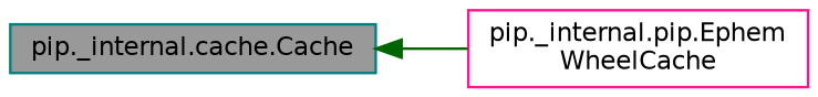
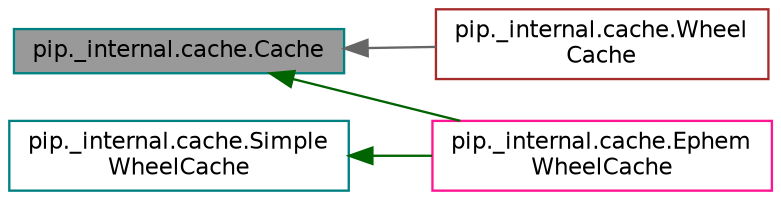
  digraph {
    rankdir=LR
    node [color=teal fillcolor=white fontname=Helvetica fontsize=10 shape=box style=filled]
    edge [color=darkgreen dir=back fontname=Helvetica fontsize=10 labelfontname=Helvetica labelfontsize=10 style=solid]
    n1 [fillcolor=grey60 fontcolor=black height=0.2 label="pip._internal.cache.Cache" width=0.4]
-   n3 [color=deeppink height=0.2 label="pip._internal.pip.Ephem\lWheelCache" width=0.4]
+   n2 [color=brown height=0.2 label="pip._internal.cache.Wheel\lCache" width=0.4]
+   n3 [color=deeppink height=0.2 label="pip._internal.cache.Ephem\lWheelCache" width=0.4]
+   n4 [height=0.2 label="pip._internal.cache.Simple\lWheelCache" width=0.4]
+   n1 -> n2 [color=gray40]
    n1 -> n3
+   n4 -> n3
  }
